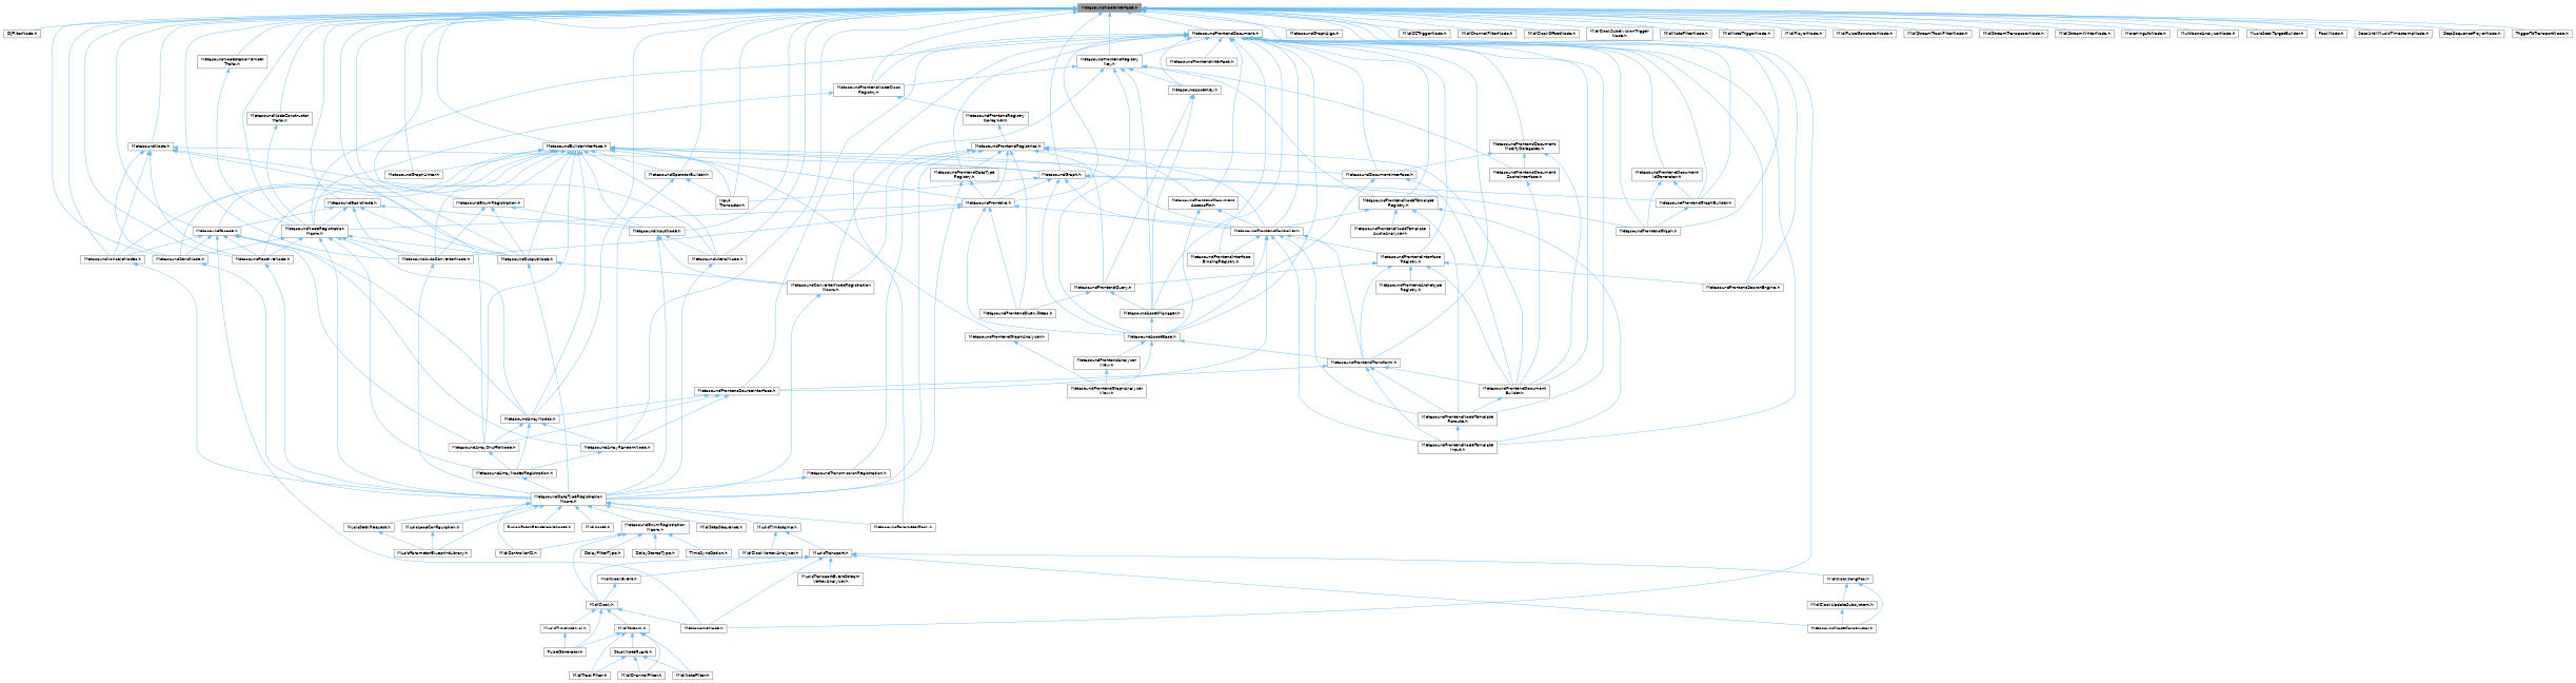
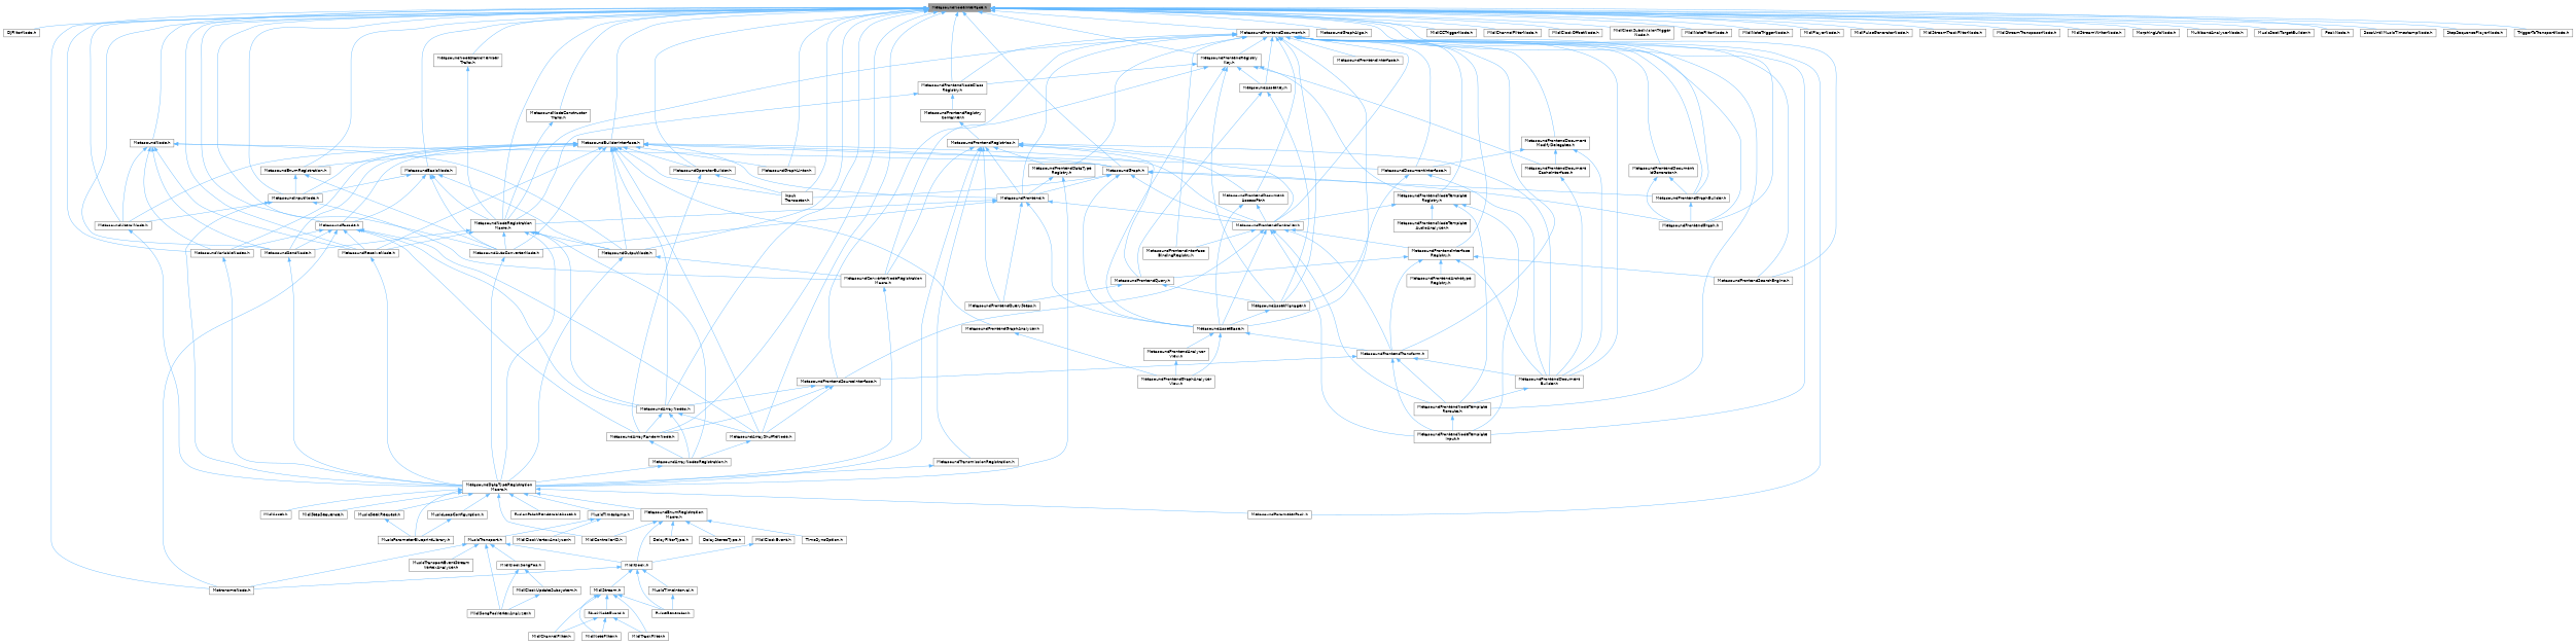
  digraph {
    node [color=grey40 fillcolor=white fontname=Helvetica fontsize=10 shape=box style=filled]
    edge [color=steelblue1 dir=back fontname=Helvetica fontsize=10 labelfontname=Helvetica labelfontsize=10 style=solid]
    n1 [color=gray40 fillcolor=grey60 fontcolor=black height=0.2 label="MetasoundNodeInterface.h" width=0.4]
    n2 [height=0.2 label="DjFilterNode.h" width=0.4]
    n3 [height=0.2 label="MetasoundArrayNodes.h" width=0.4]
    n4 [height=0.2 label="MetronomeNode.h" width=0.4]
    n5 [height=0.2 label="MetasoundArrayRandomNode.h" width=0.4]
    n6 [height=0.2 label="MetasoundArrayShuffleNode.h" width=0.4]
    n7 [height=0.2 label="MetasoundAutoConverterNode.h" width=0.4]
    n8 [height=0.2 label="MetasoundBasicNode.h" width=0.4]
    n9 [height=0.2 label="MetasoundFacade.h" width=0.4]
    n10 [height=0.2 label="MetasoundReceiveNode.h" width=0.4]
    n11 [height=0.2 label="MetasoundSendNode.h" width=0.4]
    n12 [height=0.2 label="MetasoundVariableNodes.h" width=0.4]
    n13 [height=0.2 label="MetasoundInputNode.h" width=0.4]
    n14 [height=0.2 label="MetasoundLiteralNode.h" width=0.4]
    n15 [height=0.2 label="MetasoundNodeRegistration\lMacro.h" width=0.4]
    n16 [height=0.2 label="MetasoundOutputNode.h" width=0.4]
    n17 [height=0.2 label="MetasoundEnumRegistration.h" width=0.4]
    n18 [height=0.2 label="MetasoundBuilderInterface.h" width=0.4]
    n19 [height=0.2 label="Input\lTransactor.h" width=0.4]
    n20 [height=0.2 label="MetasoundFrontendSearchEngine.h" width=0.4]
    n21 [height=0.2 label="MetasoundGraph.h" width=0.4]
    n22 [height=0.2 label="MetasoundFrontendGraph.h" width=0.4]
    n23 [height=0.2 label="MetasoundFrontendGraphBuilder.h" width=0.4]
    n24 [height=0.2 label="MetasoundGraphLinter.h" width=0.4]
    n25 [height=0.2 label="MetasoundOperatorBuilder.h" width=0.4]
    n26 [height=0.2 label="MetasoundFrontendDocument.h" width=0.4]
    n27 [height=0.2 label="MetasoundFrontendNodeClass\lRegistry.h" width=0.4]
    n28 [height=0.2 label="MetasoundFrontendRegistry\lKey.h" width=0.4]
    n29 [height=0.2 label="MetasoundGraphAlgo.h" width=0.4]
    n30 [height=0.2 label="MetasoundNode.h" width=0.4]
    n31 [height=0.2 label="MetasoundNodeConstructor\lTraits.h" width=0.4]
    n32 [height=0.2 label="MetasoundNodeStaticMember\lTraits.h" width=0.4]
    n33 [height=0.2 label="MidiCCTriggerNode.h" width=0.4]
    n34 [height=0.2 label="MidiChannelFilterNode.h" width=0.4]
    n35 [height=0.2 label="MidiClockOffsetNode.h" width=0.4]
    n36 [height=0.2 label="MidiClockSubdivisionTrigger\lNode.h" width=0.4]
    n37 [height=0.2 label="MidiNoteFilterNode.h" width=0.4]
    n38 [height=0.2 label="MidiNoteTriggerNode.h" width=0.4]
    n39 [height=0.2 label="MidiPlayerNode.h" width=0.4]
    n40 [height=0.2 label="MidiPulseGeneratorNode.h" width=0.4]
    n41 [height=0.2 label="MidiStreamTrackFilterNode.h" width=0.4]
    n42 [height=0.2 label="MidiStreamTransposerNode.h" width=0.4]
    n43 [height=0.2 label="MidiStreamWriterNode.h" width=0.4]
    n44 [height=0.2 label="MorphingLfoNode.h" width=0.4]
    n45 [height=0.2 label="MultibandAnalyzerNode.h" width=0.4]
    n46 [height=0.2 label="MusicSeekTargetBuilder.h" width=0.4]
    n47 [height=0.2 label="PeakNode.h" width=0.4]
    n48 [height=0.2 label="SecsUntilMusicTimestampNode.h" width=0.4]
    n49 [height=0.2 label="StepSequencePlayerNode.h" width=0.4]
    n50 [height=0.2 label="TriggerToTransportNode.h" width=0.4]
    n51 [height=0.2 label="MetasoundArrayNodesRegistration.h" width=0.4]
    n52 [height=0.2 label="MetasoundDataTypeRegistration\lMacro.h" width=0.4]
    n53 [height=0.2 label="MetasoundConverterNodeRegistration\lMacro.h" width=0.4]
    n54 [height=0.2 label="MetasoundDocumentInterface.h" width=0.4]
    n55 [height=0.2 label="MetasoundFrontend.h" width=0.4]
    n56 [height=0.2 label="MetasoundFrontendController.h" width=0.4]
    n57 [height=0.2 label="MetasoundFrontendGraphAnalyzer.h" width=0.4]
    n58 [height=0.2 label="MetasoundAssetBase.h" width=0.4]
    n59 [height=0.2 label="MetasoundParameterPack.h" width=0.4]
    n60 [height=0.2 label="MetasoundAssetManager.h" width=0.4]
    n61 [height=0.2 label="MetasoundFrontendDocument\lBuilder.h" width=0.4]
    n62 [height=0.2 label="MetasoundFrontendTransform.h" width=0.4]
    n63 [height=0.2 label="MetasoundFrontendNodeTemplate\lReroute.h" width=0.4]
    n64 [height=0.2 label="MetasoundFrontendNodeTemplate\lInput.h" width=0.4]
    n65 [height=0.2 label="MetasoundFrontendSourceInterface.h" width=0.4]
    n66 [height=0.2 label="MetasoundFrontendInterface\lBindingRegistry.h" width=0.4]
    n67 [height=0.2 label="MetasoundFrontendInterface\lRegistry.h" width=0.4]
    n68 [height=0.2 label="MetasoundAssetKey.h" width=0.4]
    n69 [height=0.2 label="MetasoundFrontendDataType\lRegistry.h" width=0.4]
    n70 [height=0.2 label="MetasoundFrontendDocument\lAccessPtr.h" width=0.4]
    n71 [height=0.2 label="MetasoundFrontendDocument\lIdGenerator.h" width=0.4]
    n72 [height=0.2 label="MetasoundFrontendDocument\lModifyDelegates.h" width=0.4]
    n73 [height=0.2 label="MetasoundFrontendInterface.h" width=0.4]
    n74 [height=0.2 label="MetasoundFrontendNodeTemplate\lRegistry.h" width=0.4]
    n75 [height=0.2 label="MetasoundFrontendRegistry\lContainer.h" width=0.4]
    n76 [height=0.2 label="MetasoundFrontendDocument\lCacheInterface.h" width=0.4]
    n77 [height=0.2 label="FusionPatchRenderableAsset.h" width=0.4]
    n78 [height=0.2 label="MetasoundEnumRegistration\lMacro.h" width=0.4]
    n79 [height=0.2 label="MidiControllerID.h" width=0.4]
    n80 [height=0.2 label="MidiAsset.h" width=0.4]
    n81 [height=0.2 label="MidiStepSequence.h" width=0.4]
    n82 [height=0.2 label="MusicLoopConfiguration.h" width=0.4]
    n83 [height=0.2 label="MusicParameterBlueprintLibrary.h" width=0.4]
    n84 [height=0.2 label="MusicSeekRequest.h" width=0.4]
    n85 [height=0.2 label="MusicTimestamp.h" width=0.4]
    n86 [height=0.2 label="DelayFilterType.h" width=0.4]
    n87 [height=0.2 label="DelayStereoType.h" width=0.4]
    n88 [height=0.2 label="MidiClock.h" width=0.4]
    n89 [height=0.2 label="TimeSyncOption.h" width=0.4]
    n90 [height=0.2 label="MusicTransport.h" width=0.4]
    n91 [height=0.2 label="MidiClockVertexAnalyzer.h" width=0.4]
    n92 [height=0.2 label="MidiStream.h" width=0.4]
    n93 [height=0.2 label="PulseGenerator.h" width=0.4]
    n94 [height=0.2 label="MusicTimeInterval.h" width=0.4]
    n95 [height=0.2 label="MidiChannelFilter.h" width=0.4]
    n96 [height=0.2 label="MidiNoteFilter.h" width=0.4]
    n97 [height=0.2 label="MidiTrackFilter.h" width=0.4]
    n98 [height=0.2 label="StuckNoteGuard.h" width=0.4]
    n99 [height=0.2 label="MidiClockEvent.h" width=0.4]
    n100 [height=0.2 label="MidiClockSongPos.h" width=0.4]
-   n101 [height=0.2 label="MetasoundNodeConstructor.h" width=0.4]
+   n101 [height=0.2 label="MidiSongPosVertexAnalyzer.h" width=0.4]
    n102 [height=0.2 label="MusicTransportEventStream\lVertexAnalyzer.h" width=0.4]
    n103 [height=0.2 label="MidiClockUpdateSubsystem.h" width=0.4]
    n104 [height=0.2 label="MetasoundFrontendQuerySteps.h" width=0.4]
    n105 [height=0.2 label="MetasoundFrontendGraphAnalyzer\lView.h" width=0.4]
    n106 [height=0.2 label="MetasoundFrontendAnalyzer\lView.h" width=0.4]
    n107 [height=0.2 label="MetasoundFrontendArchetype\lRegistry.h" width=0.4]
    n108 [height=0.2 label="MetasoundFrontendQuery.h" width=0.4]
    n109 [height=0.2 label="MetasoundFrontendNodeTemplate\lAudioAnalyzer.h" width=0.4]
    n110 [height=0.2 label="MetasoundFrontendRegistries.h" width=0.4]
    n111 [height=0.2 label="MetasoundTransmissionRegistration.h" width=0.4]
    n1 -> n2
    n1 -> n3
    n1 -> n4
    n1 -> n5
    n1 -> n6
    n1 -> n7
    n1 -> n8
    n1 -> n9
    n1 -> n10
    n1 -> n11
    n1 -> n12
    n1 -> n13
    n1 -> n14
    n1 -> n15
    n1 -> n16
    n1 -> n17
    n1 -> n18
    n1 -> n19
    n1 -> n20
    n1 -> n21
    n1 -> n22
    n1 -> n23
    n1 -> n24
    n1 -> n25
    n1 -> n26
    n1 -> n27
    n1 -> n28
    n1 -> n29
    n1 -> n30
    n1 -> n31
    n1 -> n32
    n1 -> n33
    n1 -> n34
    n1 -> n35
    n1 -> n36
    n1 -> n37
    n1 -> n38
    n1 -> n39
    n1 -> n40
    n1 -> n41
    n1 -> n42
    n1 -> n43
    n1 -> n44
    n1 -> n45
    n1 -> n46
    n1 -> n47
    n1 -> n48
    n1 -> n49
    n1 -> n50
    n3 -> n5
    n3 -> n6
    n3 -> n51
    n5 -> n51
    n6 -> n51
    n7 -> n52
    n8 -> n7
    n8 -> n9
    n8 -> n13
    n8 -> n15
    n8 -> n16
    n9 -> n3
    n9 -> n4
    n9 -> n5
    n9 -> n6
    n9 -> n10
    n9 -> n11
    n9 -> n12
    n10 -> n52
    n11 -> n52
    n12 -> n52
    n13 -> n14
    n13 -> n52
    n13 -> n53
    n14 -> n52
    n15 -> n3
    n15 -> n7
    n15 -> n10
    n15 -> n11
    n15 -> n16
    n15 -> n51
    n15 -> n52
    n16 -> n52
    n16 -> n53
    n17 -> n7
    n17 -> n13
-   n17 -> n16
    n18 -> n3
    n18 -> n6
    n18 -> n7
    n18 -> n9
    n18 -> n10
    n18 -> n11
    n18 -> n12
    n18 -> n13
    n18 -> n14
    n18 -> n16
    n18 -> n17
    n18 -> n19
    n18 -> n21
    n18 -> n24
    n18 -> n25
    n18 -> n54
    n18 -> n55
    n18 -> n56
    n18 -> n57
    n21 -> n19
    n21 -> n22
    n21 -> n23
    n21 -> n55
    n21 -> n56
    n21 -> n58
    n23 -> n22
    n25 -> n5
    n25 -> n19
    n26 -> n15
    n26 -> n20
    n26 -> n22
    n26 -> n23
    n26 -> n27
    n26 -> n28
    n26 -> n54
    n26 -> n55
    n26 -> n56
    n26 -> n58
    n26 -> n59
    n26 -> n60
    n26 -> n61
    n26 -> n62
    n26 -> n63
    n26 -> n64
    n26 -> n65
    n26 -> n66
    n26 -> n67
    n26 -> n68
    n26 -> n69
    n26 -> n70
    n26 -> n71
    n26 -> n72
    n26 -> n73
    n26 -> n74
    n27 -> n15
    n27 -> n75
    n28 -> n27
    n28 -> n53
    n28 -> n58
    n28 -> n60
    n28 -> n68
    n28 -> n74
    n28 -> n76
    n30 -> n10
    n30 -> n11
    n30 -> n12
    n30 -> n14
    n30 -> n16
    n30 -> n21
    n31 -> n15
    n32 -> n15
    n51 -> n52
    n52 -> n59
    n52 -> n77
    n52 -> n78
    n52 -> n79
    n52 -> n80
    n52 -> n81
    n52 -> n82
    n52 -> n83
    n52 -> n84
    n52 -> n85
    n53 -> n52
    n54 -> n60
    n54 -> n61
    n55 -> n7
    n55 -> n15
    n55 -> n56
    n55 -> n58
    n55 -> n104
    n56 -> n58
    n56 -> n62
    n56 -> n63
    n56 -> n64
    n56 -> n65
    n56 -> n66
    n56 -> n67
    n57 -> n105
    n58 -> n62
    n58 -> n105
    n58 -> n106
    n60 -> n58
    n61 -> n63
    n62 -> n61
    n62 -> n63
    n62 -> n64
    n62 -> n65
    n63 -> n64
    n65 -> n3
    n65 -> n5
    n65 -> n6
    n67 -> n20
    n67 -> n61
    n67 -> n62
    n67 -> n107
    n67 -> n108
    n68 -> n60
    n68 -> n108
    n69 -> n52
    n69 -> n55
    n70 -> n56
    n70 -> n58
    n71 -> n22
    n71 -> n23
    n72 -> n54
    n72 -> n61
    n72 -> n76
    n74 -> n56
    n74 -> n63
    n74 -> n64
    n74 -> n109
    n75 -> n110
    n76 -> n61
    n78 -> n79
    n78 -> n86
    n78 -> n87
    n78 -> n88
    n78 -> n89
    n82 -> n83
    n84 -> n83
    n85 -> n90
    n85 -> n91
    n88 -> n4
    n88 -> n92
    n88 -> n93
    n88 -> n94
    n90 -> n4
    n90 -> n88
-   n90 -> n99
    n90 -> n100
    n90 -> n101
    n90 -> n102
    n92 -> n93
    n92 -> n95
    n92 -> n96
    n92 -> n97
    n92 -> n98
    n94 -> n93
    n98 -> n95
    n98 -> n96
    n98 -> n97
    n99 -> n88
    n100 -> n101
    n100 -> n103
    n103 -> n101
    n106 -> n105
    n108 -> n60
    n108 -> n104
    n110 -> n52
    n110 -> n53
    n110 -> n55
    n110 -> n56
    n110 -> n61
    n110 -> n69
    n110 -> n70
    n110 -> n104
    n110 -> n108
    n110 -> n111
    n111 -> n52
  }
